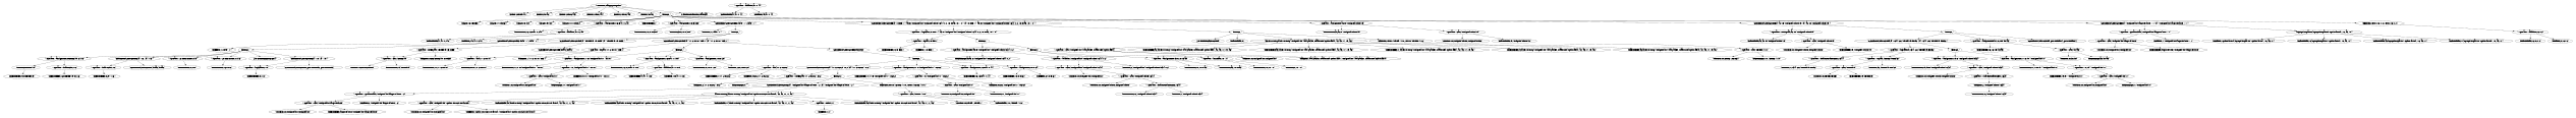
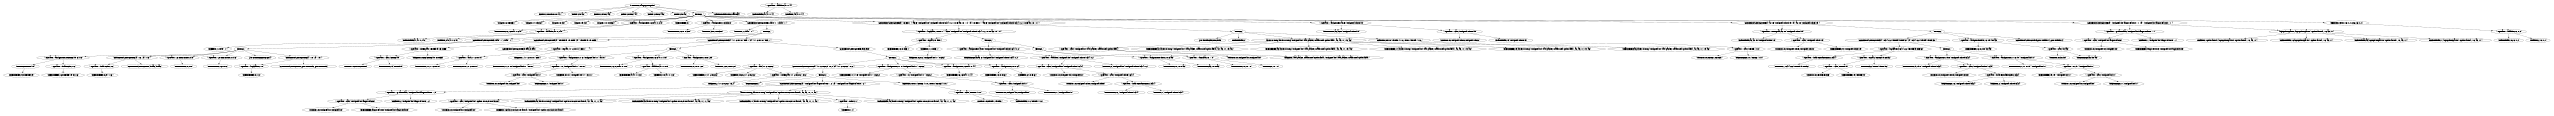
  digraph {
    n1 [label="(METHOD,udhcp_get_option)"]
-   n2 [label="(PARAM,_BYTE *a1)"]
+   n2 [label="(PARAM,_UNKNOWN *a1)"]
    n3 [label="(PARAM,int a2)"]
    n4 [label="(PARAM,__int64 a3)"]
    n5 [label="(PARAM,__int64 a4)"]
    n6 [label="(PARAM,__int64 a5)"]
    n7 [label="(PARAM,int a6)"]
    n8 [label="(BLOCK,,)"]
    n9 [label="(METHOD_RETURN,__fastcall)"]
    n10 [label="(LOCAL,v6: _BYTE *)"]
    n11 [label="(LOCAL,v7: __int64)"]
    n12 [label="(LOCAL,v8: int)"]
    n13 [label="(LOCAL,v9: int)"]
    n14 [label="(LOCAL,v10: __int64)"]
    n15 [label="(<operator>.assignment,v6 = a1 + 240)"]
    n16 [label="(IDENTIFIER,L,)"]
    n17 [label="(<operator>.assignment,v8 = 388)"]
    n18 [label="(CONTROL_STRUCTURE,while ( 1 ),while ( 1 ))"]
    n19 [label="(CONTROL_STRUCTURE,if ( v8 == 1 || (a3 = (unsigned int)(unsigned __int8)v6[1] + 2, v8 -= a3, v8 < 0) ),if ( v8 == 1 || (a3 = (unsigned int)(unsigned __int8)v6[1] + 2, v8 -= a3, v8 < 0) ))"]
    n20 [label="(<operator>.assignment,a6 = (unsigned __int8)v9)"]
    n21 [label="(CONTROL_STRUCTURE,if ( a2 != (unsigned __int8)v9 ),if ( a2 != (unsigned __int8)v9 ))"]
    n22 [label="(CONTROL_STRUCTURE,if ( (unsigned int)dhcp_verbose > 1 ),if ( (unsigned int)dhcp_verbose > 1 ))"]
-   n23 [label="(RETURN,return v6 + 2;,return v6 + 2;)"]
+   n23 [label="(RETURN,return v6 + 2;,msg v6 + 2;)"]
    n24 [label="(IDENTIFIER,v6,v6 = a1 + 240)"]
    n25 [label="(<operator>.addition,a1 + 240)"]
    n26 [label="(IDENTIFIER,v8,v8 = 388)"]
    n27 [label="(LITERAL,388,v8 = 388)"]
    n28 [label="(LITERAL,1,while ( 1 ))"]
    n29 [label="(BLOCK,,)"]
    n30 [label="(<operator>.logicalOr,v8 == 1 || (a3 = (unsigned int)(unsigned __int8)v6[1] + 2, v8 -= a3, v8 < 0))"]
    n31 [label="(BLOCK,,)"]
    n32 [label="(IDENTIFIER,a6,a6 = (unsigned __int8)v9)"]
    n33 [label="(<operator>.cast,(unsigned __int8)v9)"]
    n34 [label="(<operator>.notEquals,a2 != (unsigned __int8)v9)"]
    n35 [label="(BLOCK,,)"]
    n36 [label="(<operator>.greaterThan,(unsigned int)dhcp_verbose > 1)"]
    n37 [label="(log_option_part_0,log_option_part_0(\"option found\", v6, a3, v7))"]
    n38 [label="(<operator>.addition,v6 + 2)"]
    n39 [label="(IDENTIFIER,a1,a1 + 240)"]
    n40 [label="(LITERAL,240,a1 + 240)"]
    n41 [label="(CONTROL_STRUCTURE,while ( 1 ),while ( 1 ))"]
    n42 [label="(CONTROL_STRUCTURE,if ( (_BYTE)v9 != 0xFF ),if ( (_BYTE)v9 != 0xFF ))"]
    n43 [label="(CONTROL_STRUCTURE,if ( (v7 & 0x101) == 1 ),if ( (v7 & 0x101) == 1 ))"]
    n44 [label="(LITERAL,1,while ( 1 ))"]
    n45 [label="(BLOCK,,)"]
    n46 [label="(<operator>.notEquals,(_BYTE)v9 != 0xFF)"]
    n47 [label="(CONTROL_STRUCTURE,break;,break;)"]
    n48 [label="(<operator>.equals,(v7 & 0x101) == 1)"]
    n49 [label="(BLOCK,,)"]
    n50 [label="(CONTROL_STRUCTURE,else,else)"]
    n51 [label="(<operator>.assignment,LOBYTE(v9) = *v6)"]
    n52 [label="(CONTROL_STRUCTURE,if ( *v6 ),if ( *v6 ))"]
    n53 [label="(<operator>.preDecrement,--v8)"]
    n54 [label="(<operator>.preIncrement,++v6)"]
    n55 [label="(JUMP_TARGET,LABEL_4)"]
    n56 [label="(CONTROL_STRUCTURE,if ( !v8 ),if ( !v8 ))"]
    n57 [label="(LOBYTE,LOBYTE(v9))"]
    n58 [label="(<operator>.indirection,*v6)"]
    n59 [label="(<operator>.indirection,*v6)"]
    n60 [label="(CONTROL_STRUCTURE,break;,break;)"]
    n61 [label="(IDENTIFIER,v8,--v8)"]
    n62 [label="(IDENTIFIER,v6,++v6)"]
    n63 [label="(<operator>.logicalNot,!v8)"]
    n64 [label="(CONTROL_STRUCTURE,goto LABEL_5;,goto LABEL_5;)"]
    n65 [label="(IDENTIFIER,v9,LOBYTE(v9))"]
    n66 [label="(IDENTIFIER,v6,LOBYTE(v9) = *v6)"]
    n67 [label="(IDENTIFIER,v6,if ( *v6 ))"]
    n68 [label="(IDENTIFIER,v8,!v8)"]
    n69 [label="(<operator>.cast,(_BYTE)v9)"]
    n70 [label="(LITERAL,0xFF,(_BYTE)v9 != 0xFF)"]
    n71 [label="(UNKNOWN,_BYTE,_BYTE)"]
    n72 [label="(IDENTIFIER,v9,(_BYTE)v9)"]
    n73 [label="(<operator>.and,v7 & 0x101)"]
    n74 [label="(LITERAL,1,(v7 & 0x101) == 1)"]
    n75 [label="(<operator>.assignment,v7 = (unsigned int)v7 | 0x101)"]
    n76 [label="(<operator>.assignment,v6 = a1 + 108)"]
    n77 [label="(<operator>.assignment,v8 = 128)"]
    n78 [label="(BLOCK,,)"]
    n79 [label="(IDENTIFIER,v7,v7 & 0x101)"]
    n80 [label="(LITERAL,0x101,v7 & 0x101)"]
    n81 [label="(IDENTIFIER,v7,v7 = (unsigned int)v7 | 0x101)"]
    n82 [label="(<operator>.or,(unsigned int)v7 | 0x101)"]
    n83 [label="(IDENTIFIER,v6,v6 = a1 + 108)"]
    n84 [label="(<operator>.addition,a1 + 108)"]
    n85 [label="(IDENTIFIER,v8,v8 = 128)"]
    n86 [label="(LITERAL,128,v8 = 128)"]
    n87 [label="(<operator>.cast,(unsigned int)v7)"]
    n88 [label="(LITERAL,0x101,(unsigned int)v7 | 0x101)"]
    n89 [label="(UNKNOWN,unsigned int,unsigned int)"]
    n90 [label="(IDENTIFIER,v7,(unsigned int)v7)"]
    n91 [label="(IDENTIFIER,a1,a1 + 108)"]
    n92 [label="(LITERAL,108,a1 + 108)"]
    n93 [label="(CONTROL_STRUCTURE,if ( (v7 & 0x202) != 2 ),if ( (v7 & 0x202) != 2 ))"]
    n94 [label="(<operator>.assignment,v7 = (unsigned int)v7 | 0x202)"]
    n95 [label="(<operator>.assignment,v6 = a1 + 44)"]
    n96 [label="(<operator>.assignment,v8 = 64)"]
    n97 [label="(<operator>.notEquals,(v7 & 0x202) != 2)"]
    n98 [label="(BLOCK,,)"]
    n99 [label="(IDENTIFIER,v7,v7 = (unsigned int)v7 | 0x202)"]
    n100 [label="(<operator>.or,(unsigned int)v7 | 0x202)"]
    n101 [label="(IDENTIFIER,v6,v6 = a1 + 44)"]
    n102 [label="(IDENTIFIER,v8,v8 = 64)"]
    n103 [label="(LITERAL,64,v8 = 64)"]
    n104 [label="(LITERAL,2,(v7 & 0x202) != 2)"]
    n105 [label="(IDENTIFIER,L,)"]
    n106 [label="(CONTROL_STRUCTURE,if ( (unsigned int)dhcp_verbose > 2 ),if ( (unsigned int)dhcp_verbose > 2 ))"]
    n107 [label="(RETURN,return (_BYTE *)v10;,return (_BYTE *)v10;)"]
    n108 [label="(<operator>.and,v7 & 0x202)"]
    n109 [label="(IDENTIFIER,v7,v7 & 0x202)"]
    n110 [label="(LITERAL,0x202,v7 & 0x202)"]
    n111 [label="(<operator>.greaterThan,(unsigned int)dhcp_verbose > 2)"]
    n112 [label="(bb_error_msg,bb_error_msg((unsigned int)\"option 0x%02x not found\", a2, a3, v7, -1, a6))"]
    n113 [label="(<operator>.cast,(_BYTE *)v10)"]
    n114 [label="(<operator>.cast,(unsigned int)dhcp_verbose)"]
    n115 [label="(LITERAL,2,(unsigned int)dhcp_verbose > 2)"]
    n116 [label="(<operator>.cast,(unsigned int)\"option 0x%02x not found\")"]
    n117 [label="(IDENTIFIER,a2,bb_error_msg((unsigned int)\"option 0x%02x not found\", a2, a3, v7, -1, a6))"]
    n118 [label="(IDENTIFIER,a3,bb_error_msg((unsigned int)\"option 0x%02x not found\", a2, a3, v7, -1, a6))"]
    n119 [label="(IDENTIFIER,v7,bb_error_msg((unsigned int)\"option 0x%02x not found\", a2, a3, v7, -1, a6))"]
    n120 [label="(<operator>.minus,-1)"]
    n121 [label="(IDENTIFIER,a6,bb_error_msg((unsigned int)\"option 0x%02x not found\", a2, a3, v7, -1, a6))"]
    n122 [label="(UNKNOWN,unsigned int,unsigned int)"]
    n123 [label="(IDENTIFIER,dhcp_verbose,(unsigned int)dhcp_verbose)"]
    n124 [label="(UNKNOWN,unsigned int,unsigned int)"]
    n125 [label="(LITERAL,\"option 0x%02x not found\",(unsigned int)\"option 0x%02x not found\")"]
    n126 [label="(LITERAL,1,-1)"]
    n127 [label="(UNKNOWN,_BYTE *,_BYTE *)"]
    n128 [label="(IDENTIFIER,v10,(_BYTE *)v10)"]
    n129 [label="(<operator>.cast,(unsigned int)v7)"]
    n130 [label="(LITERAL,0x202,(unsigned int)v7 | 0x202)"]
    n131 [label="(UNKNOWN,unsigned int,unsigned int)"]
    n132 [label="(IDENTIFIER,v7,(unsigned int)v7)"]
    n133 [label="(<operator>.addition,a1 + 44)"]
    n134 [label="(IDENTIFIER,a1,a1 + 44)"]
    n135 [label="(LITERAL,45,a1 + 44)"]
    n136 [label="(<operator>.equals,v8 == 1)"]
    n137 [label="(BLOCK,,)"]
    n138 [label="(JUMP_TARGET,LOCAL_5)"]
    n139 [label="(IDENTIFIER,L,)"]
    n140 [label="(bb_error_msg,bb_error_msg((unsigned int)\"bad packet, malformed option field\", a2, a3, v7, v9, a6))"]
    n141 [label="(RETURN,return (_BYTE *)v10;,return (_BYTE *)v10;)"]
    n142 [label="(IDENTIFIER,v8,v8 == 1)"]
    n143 [label="(LITERAL,1,v8 == 1)"]
    n144 [label="(<operator>.assignment,a3 = (unsigned int)(unsigned __int8)v6[1] + 2)"]
    n145 [label="(BLOCK,,)"]
    n146 [label="(IDENTIFIER,a3,a3 = (unsigned int)(unsigned __int8)v6[1] + 2)"]
    n147 [label="(<operator>.addition,(unsigned int)(unsigned __int8)v6[1] + 2)"]
    n148 [label="(<operator>.assignmentMinus,v8 -= a3)"]
    n149 [label="(<operator>.lessThan,v8 < 0)"]
    n150 [label="(<operator>.cast,(unsigned int)(unsigned __int8)v6[1])"]
    n151 [label="(LITERAL,2,(unsigned int)(unsigned __int8)v6[1] + 2)"]
    n152 [label="(UNKNOWN,unsigned int,unsigned int)"]
    n153 [label="(<operator>.cast,(unsigned __int8)v6[1])"]
    n154 [label="(UNKNOWN,unsigned __int8,unsigned __int8)"]
    n155 [label="(<operator>.indirectIndexAccess,v6[1])"]
    n156 [label="(IDENTIFIER,v6,(unsigned __int8)v6[1])"]
    n157 [label="(LITERAL,1,(unsigned __int8)v6[1])"]
    n158 [label="(IDENTIFIER,v8,v8 -= a3)"]
    n159 [label="(IDENTIFIER,a3,v8 -= a3)"]
    n160 [label="(IDENTIFIER,v8,v8 < 0)"]
    n161 [label="(LITERAL,0,v8 < 0)"]
    n162 [label="(<operator>.cast,(unsigned int)\"bad packet, malformed option field\")"]
    n163 [label="(IDENTIFIER,a2,bb_error_msg((unsigned int)\"bad packet, malformed option field\", a2, a3, v7, v9, a6))"]
    n164 [label="(IDENTIFIER,a3,bb_error_msg((unsigned int)\"bad packet, malformed option field\", a2, a3, v7, v9, a6))"]
    n165 [label="(IDENTIFIER,v7,bb_error_msg((unsigned int)\"bad packet, malformed option field\", a2, a3, v7, v9, a6))"]
    n166 [label="(IDENTIFIER,v9,bb_error_msg((unsigned int)\"bad packet, malformed option field\", a2, a3, v7, v9, a6))"]
    n167 [label="(IDENTIFIER,a6,bb_error_msg((unsigned int)\"bad packet, malformed option field\", a2, a3, v7, v9, a6))"]
    n168 [label="(<operator>.cast,(_BYTE *)v10)"]
    n169 [label="(UNKNOWN,unsigned int,unsigned int)"]
    n170 [label="(LITERAL,\"bad packet, malformed option field\",(unsigned int)\"bad packet, malformed option field\")"]
    n171 [label="(UNKNOWN,_BYTE *,_BYTE *)"]
    n172 [label="(IDENTIFIER,v10,(_BYTE *)v10)"]
    n173 [label="(UNKNOWN,unsigned __int8,unsigned __int8)"]
    n174 [label="(IDENTIFIER,v9,(unsigned __int8)v9)"]
    n175 [label="(IDENTIFIER,a2,a2 != (unsigned __int8)v9)"]
    n176 [label="(<operator>.cast,(unsigned __int8)v9)"]
    n177 [label="(CONTROL_STRUCTURE,if ( v6[1] && (_BYTE)v9 == 52 ),if ( v6[1] && (_BYTE)v9 == 52 ))"]
    n178 [label="(<operator>.assignmentPlus,v6 += (int)a3)"]
    n179 [label="(CONTROL_STRUCTURE,goto LABEL_4;,goto LABEL_4;)"]
    n180 [label="(UNKNOWN,unsigned __int8,unsigned __int8)"]
    n181 [label="(IDENTIFIER,v9,(unsigned __int8)v9)"]
    n182 [label="(<operator>.logicalAnd,v6[1] && (_BYTE)v9 == 52)"]
    n183 [label="(BLOCK,,)"]
    n184 [label="(IDENTIFIER,v6,v6 += (int)a3)"]
    n185 [label="(<operator>.cast,(int)a3)"]
    n186 [label="(<operator>.indirectIndexAccess,v6[1])"]
    n187 [label="(<operator>.equals,(_BYTE)v9 == 52)"]
    n188 [label="(<operator>.assignment,v9 = (unsigned __int8)v6[2])"]
    n189 [label="(<operator>.assignment,v7 = v9 | (unsigned int)v7)"]
    n190 [label="(LITERAL,1,v6[1] && (_BYTE)v9 == 52)"]
    n191 [label="(<operator>.cast,(_BYTE)v9)"]
    n192 [label="(LITERAL,52,(_BYTE)v9 == 52)"]
    n193 [label="(UNKNOWN,_BYTE,_BYTE)"]
    n194 [label="(IDENTIFIER,v9,(_BYTE)v9)"]
    n195 [label="(IDENTIFIER,v9,v9 = (unsigned __int8)v6[2])"]
    n196 [label="(<operator>.cast,(unsigned __int8)v6[2])"]
    n197 [label="(IDENTIFIER,v7,v7 = v9 | (unsigned int)v7)"]
    n198 [label="(<operator>.or,v9 | (unsigned int)v7)"]
    n199 [label="(UNKNOWN,unsigned __int8,unsigned __int8)"]
    n200 [label="(<operator>.indirectIndexAccess,v6[2])"]
    n201 [label="(IDENTIFIER,v6,(unsigned __int8)v6[2])"]
    n202 [label="(LITERAL,2,(unsigned __int8)v6[2])"]
    n203 [label="(IDENTIFIER,v9,v9 | (unsigned int)v7)"]
    n204 [label="(<operator>.cast,(unsigned int)v7)"]
    n205 [label="(UNKNOWN,unsigned int,unsigned int)"]
    n206 [label="(IDENTIFIER,v7,(unsigned int)v7)"]
    n207 [label="(UNKNOWN,int,int)"]
    n208 [label="(IDENTIFIER,a3,(int)a3)"]
    n209 [label="(<operator>.cast,(unsigned int)dhcp_verbose)"]
    n210 [label="(LITERAL,1,(unsigned int)dhcp_verbose > 1)"]
    n211 [label="(LITERAL,\"option found\",log_option_part_0(\"option found\", v6, a3, v7))"]
    n212 [label="(IDENTIFIER,v6,log_option_part_0(\"option found\", v6, a3, v7))"]
    n213 [label="(IDENTIFIER,a3,log_option_part_0(\"option found\", v6, a3, v7))"]
    n214 [label="(IDENTIFIER,v7,log_option_part_0(\"option found\", v6, a3, v7))"]
    n215 [label="(UNKNOWN,unsigned int,unsigned int)"]
    n216 [label="(IDENTIFIER,dhcp_verbose,(unsigned int)dhcp_verbose)"]
    n217 [label="(IDENTIFIER,v6,v6 + 2)"]
    n218 [label="(LITERAL,2,v6 + 2)"]
    n1 -> n2
    n1 -> n3
    n1 -> n4
    n1 -> n5
    n1 -> n6
    n1 -> n7
    n1 -> n8
    n1 -> n9
    n8 -> n10
    n8 -> n11
    n8 -> n12
    n8 -> n13
    n8 -> n14
    n8 -> n15
    n8 -> n16
    n8 -> n17
    n8 -> n18
    n8 -> n19
    n8 -> n20
    n8 -> n21
    n8 -> n22
    n8 -> n23
    n15 -> n24
    n15 -> n25
    n17 -> n26
    n17 -> n27
    n18 -> n28
    n18 -> n29
    n19 -> n30
    n19 -> n31
    n20 -> n32
    n20 -> n33
    n21 -> n34
    n21 -> n35
    n22 -> n36
    n22 -> n37
    n23 -> n38
    n25 -> n39
    n25 -> n40
    n29 -> n41
    n29 -> n42
    n29 -> n43
    n30 -> n136
    n30 -> n137
    n31 -> n138
    n31 -> n139
    n31 -> n140
    n31 -> n141
    n33 -> n173
    n33 -> n174
    n34 -> n175
    n34 -> n176
    n35 -> n177
    n35 -> n178
    n35 -> n179
    n36 -> n209
    n36 -> n210
    n37 -> n211
    n37 -> n212
    n37 -> n213
    n37 -> n214
    n38 -> n217
    n38 -> n218
    n41 -> n44
    n41 -> n45
    n42 -> n46
    n42 -> n47
    n43 -> n48
    n43 -> n49
    n43 -> n50
    n45 -> n51
    n45 -> n52
    n45 -> n53
    n45 -> n54
    n45 -> n55
    n45 -> n56
    n46 -> n69
    n46 -> n70
    n48 -> n73
    n48 -> n74
    n49 -> n75
    n49 -> n76
    n49 -> n77
    n50 -> n78
    n51 -> n57
    n51 -> n58
    n52 -> n59
    n52 -> n60
    n53 -> n61
    n54 -> n62
    n56 -> n63
    n56 -> n64
    n57 -> n65
    n58 -> n66
    n59 -> n67
    n63 -> n68
    n69 -> n71
    n69 -> n72
    n73 -> n79
    n73 -> n80
    n75 -> n81
    n75 -> n82
    n76 -> n83
    n76 -> n84
    n77 -> n85
    n77 -> n86
    n78 -> n93
    n78 -> n94
    n78 -> n95
    n78 -> n96
    n82 -> n87
    n82 -> n88
    n84 -> n91
    n84 -> n92
    n87 -> n89
    n87 -> n90
    n93 -> n97
    n93 -> n98
    n94 -> n99
    n94 -> n100
    n95 -> n101
    n96 -> n102
    n96 -> n103
    n97 -> n104
    n98 -> n105
    n98 -> n106
    n98 -> n107
    n100 -> n129
-   n100 -> n130
+   n143 -> n130
    n106 -> n111
    n106 -> n112
    n107 -> n113
    n108 -> n97
    n108 -> n109
    n108 -> n110
    n111 -> n114
    n111 -> n115
    n112 -> n116
    n112 -> n117
    n112 -> n118
    n112 -> n119
    n112 -> n120
    n112 -> n121
    n113 -> n127
    n113 -> n128
    n114 -> n122
    n114 -> n123
    n116 -> n124
    n116 -> n125
    n120 -> n126
    n129 -> n131
    n129 -> n132
    n133 -> n134
    n133 -> n135
    n136 -> n142
    n136 -> n143
    n137 -> n144
    n137 -> n145
    n140 -> n162
    n140 -> n163
    n140 -> n164
    n140 -> n165
    n140 -> n166
    n140 -> n167
    n141 -> n168
    n144 -> n146
    n144 -> n147
    n145 -> n148
    n145 -> n149
    n147 -> n150
    n147 -> n151
    n148 -> n158
    n148 -> n159
    n149 -> n160
    n149 -> n161
    n150 -> n152
    n150 -> n153
    n153 -> n154
    n153 -> n155
    n155 -> n156
    n155 -> n157
    n162 -> n169
    n162 -> n170
    n168 -> n171
    n168 -> n172
    n176 -> n180
    n176 -> n181
    n177 -> n182
    n177 -> n183
    n178 -> n184
    n178 -> n185
    n182 -> n186
    n182 -> n187
    n183 -> n188
    n183 -> n189
    n185 -> n207
    n185 -> n208
    n186 -> n190
    n187 -> n191
    n187 -> n192
    n188 -> n195
    n188 -> n196
    n189 -> n197
    n189 -> n198
    n191 -> n193
    n191 -> n194
    n196 -> n199
    n196 -> n200
    n198 -> n203
    n198 -> n204
-   n202 -> n201
+   n200 -> n201
    n200 -> n202
    n204 -> n205
    n204 -> n206
    n209 -> n215
    n209 -> n216
  }
